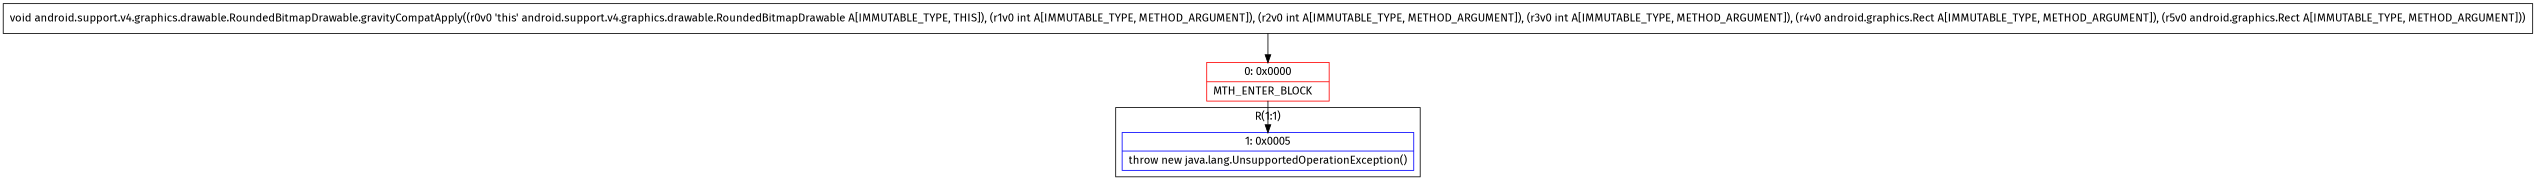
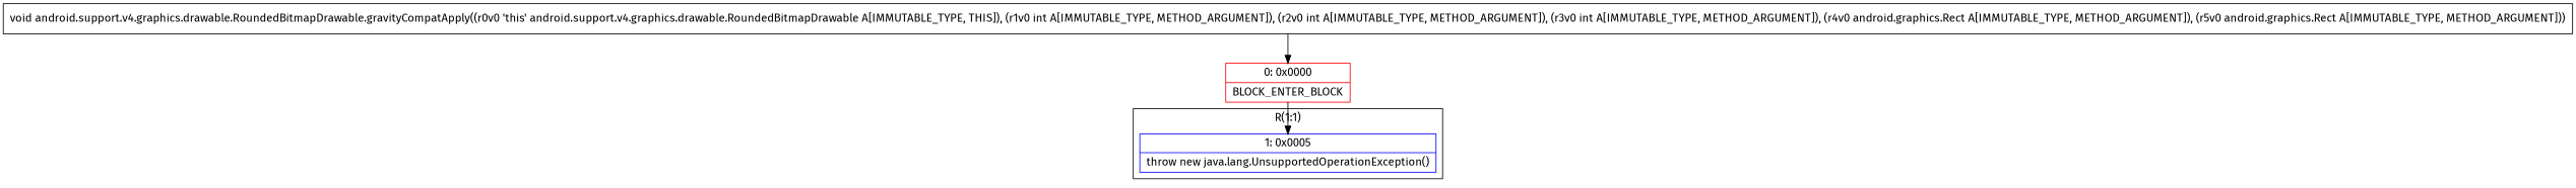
  digraph {
    fontname="Fira Sans"
    node [shape=record fontname="Fira Sans"]
    edge [fontname="Fira Sans"]
    n1 [color=blue label="{1\:\ 0x0005|throw new java.lang.UnsupportedOperationException()\l}"]
-   n2 [color=red label="{0\:\ 0x0000|MTH_ENTER_BLOCK\l}"]
+   n2 [color=red label="{0\:\ 0x0000|BLOCK_ENTER_BLOCK\l}"]
    n3 [label="{void android.support.v4.graphics.drawable.RoundedBitmapDrawable.gravityCompatApply((r0v0 'this' android.support.v4.graphics.drawable.RoundedBitmapDrawable A[IMMUTABLE_TYPE, THIS]), (r1v0 int A[IMMUTABLE_TYPE, METHOD_ARGUMENT]), (r2v0 int A[IMMUTABLE_TYPE, METHOD_ARGUMENT]), (r3v0 int A[IMMUTABLE_TYPE, METHOD_ARGUMENT]), (r4v0 android.graphics.Rect A[IMMUTABLE_TYPE, METHOD_ARGUMENT]), (r5v0 android.graphics.Rect A[IMMUTABLE_TYPE, METHOD_ARGUMENT])) }"]
    subgraph cluster_1 {
      label="R(1:1)"
      n1
    }
    n2 -> n1
    n3 -> n2
  }
